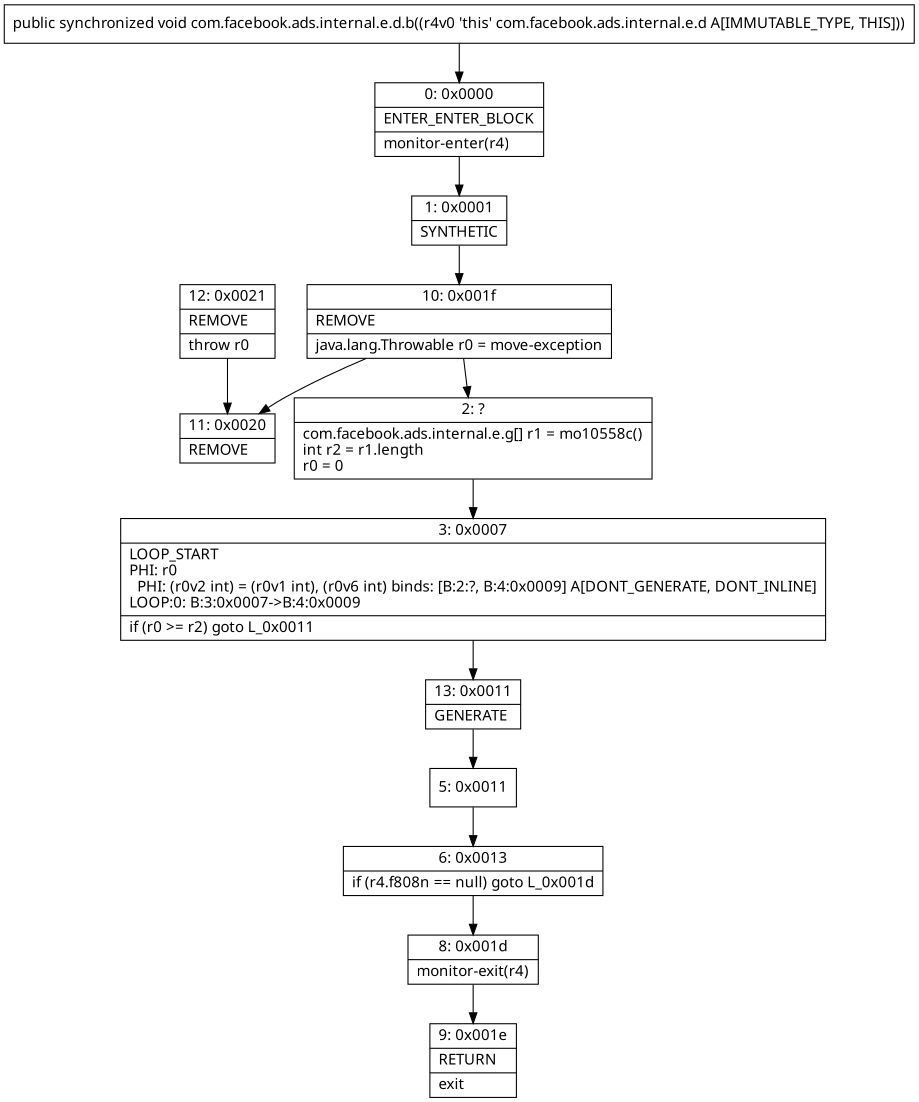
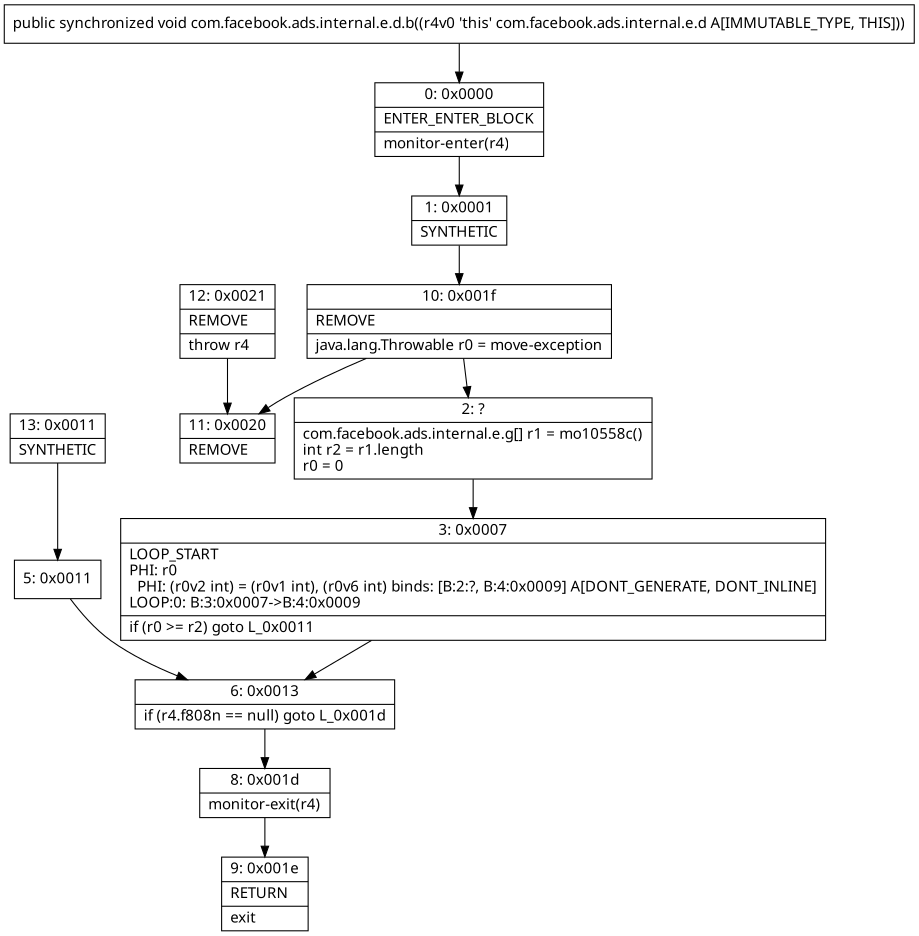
  digraph {
    fontname="Noto Sans"
    node [fontname="Noto Sans" shape=record]
    edge [fontname="Noto Sans"]
    n1 [label="{0\:\ 0x0000|ENTER_ENTER_BLOCK\l|monitor\-enter(r4)\l}"]
    n2 [label="{1\:\ 0x0001|SYNTHETIC\l}"]
    n3 [label="{10\:\ 0x001f|REMOVE\l|java.lang.Throwable r0 = move\-exception\l}"]
    n4 [label="{2\:\ ?|com.facebook.ads.internal.e.g[] r1 = mo10558c()\lint r2 = r1.length\lr0 = 0\l}"]
    n5 [label="{3\:\ 0x0007|LOOP_START\lPHI: r0 \l  PHI: (r0v2 int) = (r0v1 int), (r0v6 int) binds: [B:2:?, B:4:0x0009] A[DONT_GENERATE, DONT_INLINE]\lLOOP:0: B:3:0x0007\-\>B:4:0x0009\l|if (r0 \>= r2) goto L_0x0011\l}"]
    n6 [label="{11\:\ 0x0020|REMOVE\l}"]
-   n7 [label="{13\:\ 0x0011|GENERATE\l}"]
+   n7 [label="{13\:\ 0x0011|SYNTHETIC\l}"]
    n8 [label="{5\:\ 0x0011}"]
    n9 [label="{6\:\ 0x0013|if (r4.f808n == null) goto L_0x001d\l}"]
    n10 [label="{8\:\ 0x001d|monitor\-exit(r4)\l}"]
    n11 [label="{9\:\ 0x001e|RETURN\l|exit\l}"]
-   n12 [label="{12\:\ 0x0021|REMOVE\l|throw r0\l}"]
+   n12 [label="{12\:\ 0x0021|REMOVE\l|throw r4\l}"]
    n13 [label="{public synchronized void com.facebook.ads.internal.e.d.b((r4v0 'this' com.facebook.ads.internal.e.d A[IMMUTABLE_TYPE, THIS])) }"]
    n1 -> n2
    n2 -> n3
    n3 -> n4
    n3 -> n6
    n4 -> n5
-   n5 -> n7
+   n5 -> n9
    n7 -> n8
    n8 -> n9
    n9 -> n10
    n10 -> n11
    n12 -> n6
    n13 -> n1
  }
